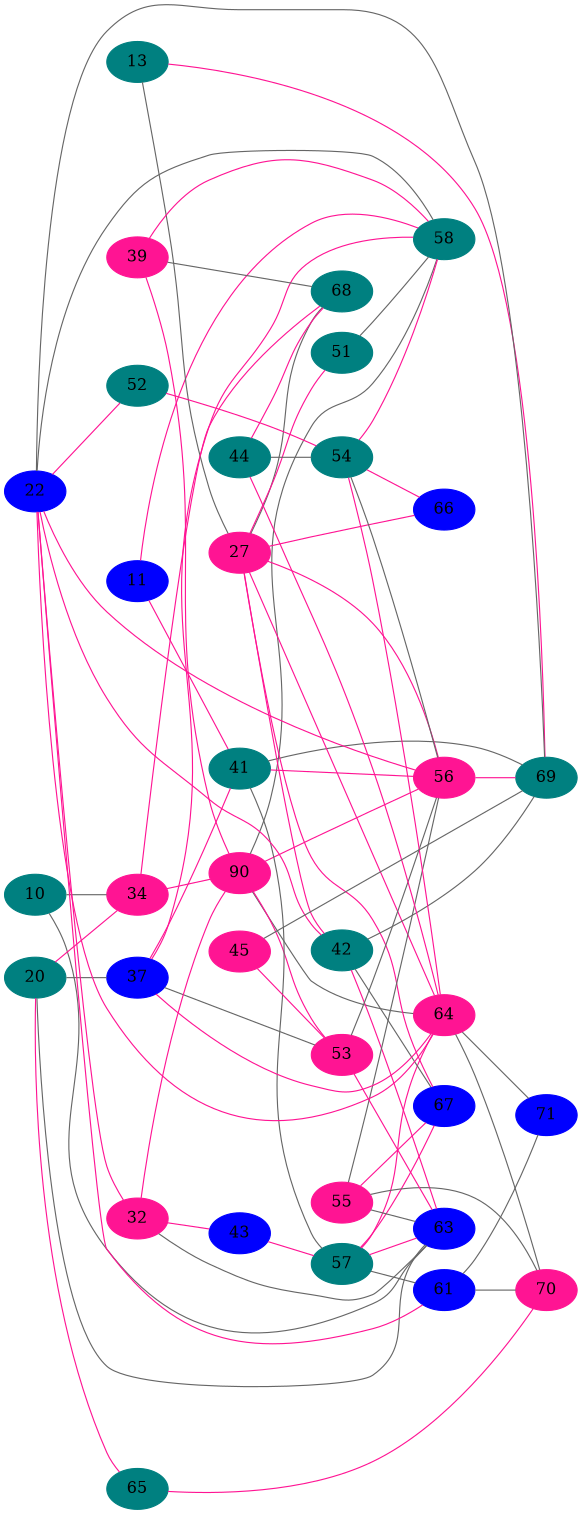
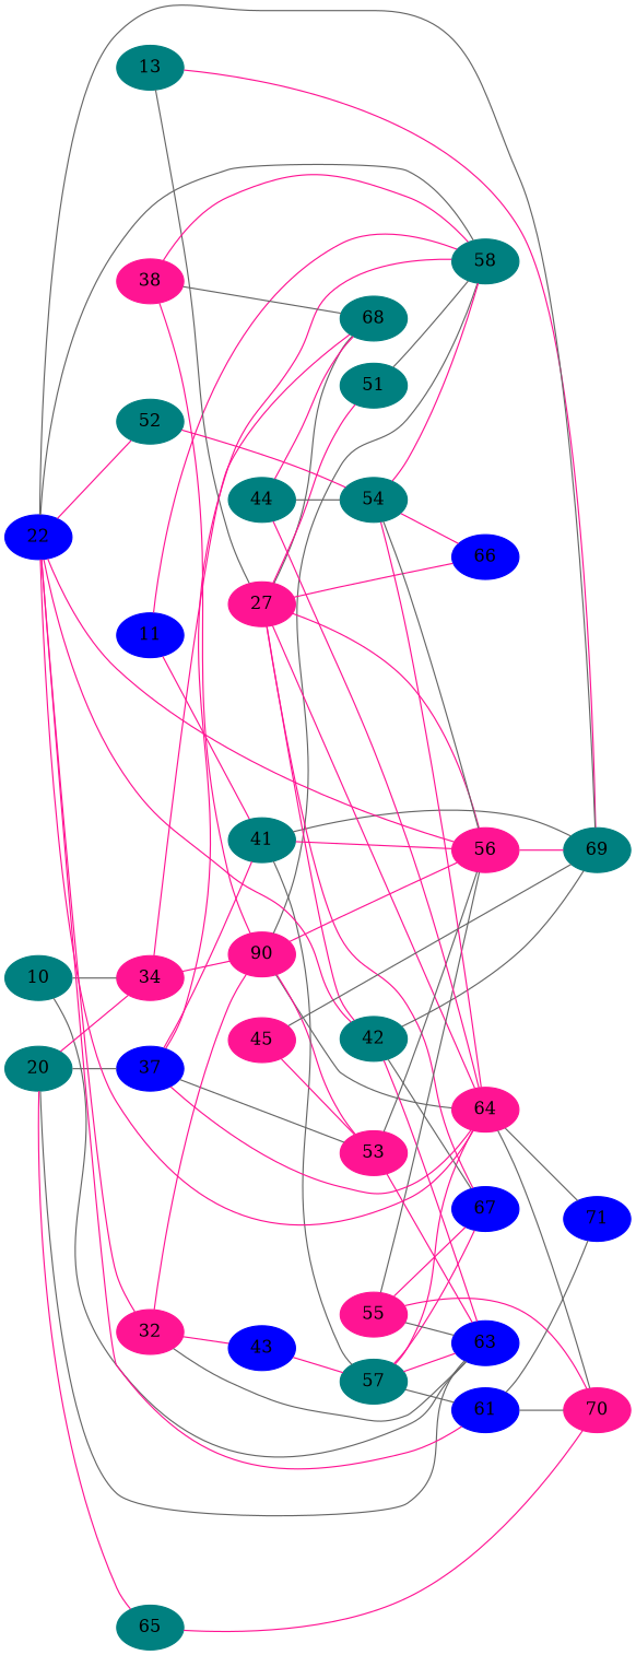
  graph {
    rankdir=LR
    node [color=teal style=filled]
    edge [color=deeppink]
    34 [color=deeppink super="+1"]
    68 [super="+46"]
    n3 [color=deeppink label=90 super="+21+47"]
    10
    63 [color=blue super="+48+62"]
    41 [super="+26"]
    69 [super="+33+38"]
    56 [color=deeppink super="+55"]
    57
    11 [color=blue]
    58 [super="+24"]
    27 [color=deeppink super="+7+25"]
    67 [color=blue]
    42 [super="+29"]
    64 [color=deeppink super="+31+30"]
    51
    66 [color=blue super="+36"]
    13
    n19 [color=deeppink label=55]
    70 [color=deeppink]
    20 [super="+8"]
    37 [color=blue super="+17"]
    65
    53 [color=deeppink super="+49"]
    22 [color=blue super="+9"]
    32 [color=deeppink]
    52
    61 [color=blue super="+59"]
    43 [color=blue]
    54 [super="+16+18"]
    71 [color=blue]
-   39 [color=deeppink super="+19"]
+   39 [color=deeppink super="+19" label=38]
    44
    45 [color=deeppink]
    34 -- 68 [weight=2]
    34 -- n3
    n3 -- 56 [weight=3]
    n3 -- 58 [color=gray40]
    n3 -- 64 [color=gray40 weight=2]
    n3 -- 53
    10 -- 34 [color=gray40]
    10 -- 63 [color=gray40]
    41 -- 69 [color=gray40]
    41 -- 56
    41 -- 57 [color=gray40 weight=2]
    56 -- 69 [weight=2]
    57 -- 63
    57 -- 67
    57 -- 64 [weight=2]
    57 -- 61 [color=gray40]
    11 -- 41
    11 -- 58
    27 -- 68 [color=gray40 weight=3]
    27 -- 56 [weight=2]
    27 -- 67
    27 -- 42 [weight=3]
    27 -- 64 [weight=2]
    27 -- 51
    27 -- 66 [weight=2]
    42 -- 63
    42 -- 69 [color=gray40 weight=2]
    42 -- 67 [color=gray40]
    64 -- 70 [color=gray40]
    64 -- 71 [color=gray40]
    51 -- 58 [color=gray40 weight=2]
    13 -- 69
    13 -- 27 [color=gray40]
    n19 -- 63 [color=gray40]
    n19 -- 56 [color=gray40]
    n19 -- 67
-   n19 -- 70 [color=gray40]
+   n19 -- 70
    20 -- 34 [weight=2]
    20 -- 63 [color=gray40]
    20 -- 37 [color=gray40]
    20 -- 65
    37 -- 41
    37 -- 58
    37 -- 64
    37 -- 53 [color=gray40]
    65 -- 70
    53 -- 63 [weight=2]
    53 -- 56 [color=gray40]
    22 -- 69 [color=gray40 weight=2]
    22 -- 56
    22 -- 58 [color=gray40 weight=2]
    22 -- 42
    22 -- 64
    22 -- 32
    22 -- 52
    22 -- 61
    32 -- n3
    32 -- 63 [color=gray40]
    32 -- 43
    52 -- 54
    61 -- 70 [color=gray40 weight=2]
    61 -- 71 [color=gray40]
    43 -- 57
    54 -- 56 [color=gray40 weight=3]
    54 -- 58 [weight=2]
    54 -- 64
    54 -- 66
    39 -- 68 [color=gray40]
    39 -- n3 [weight=2]
    39 -- 58 [weight=2]
    44 -- 68
    44 -- 64
    44 -- 54 [color=gray40]
    45 -- 69 [color=gray40]
    45 -- 53
  }
